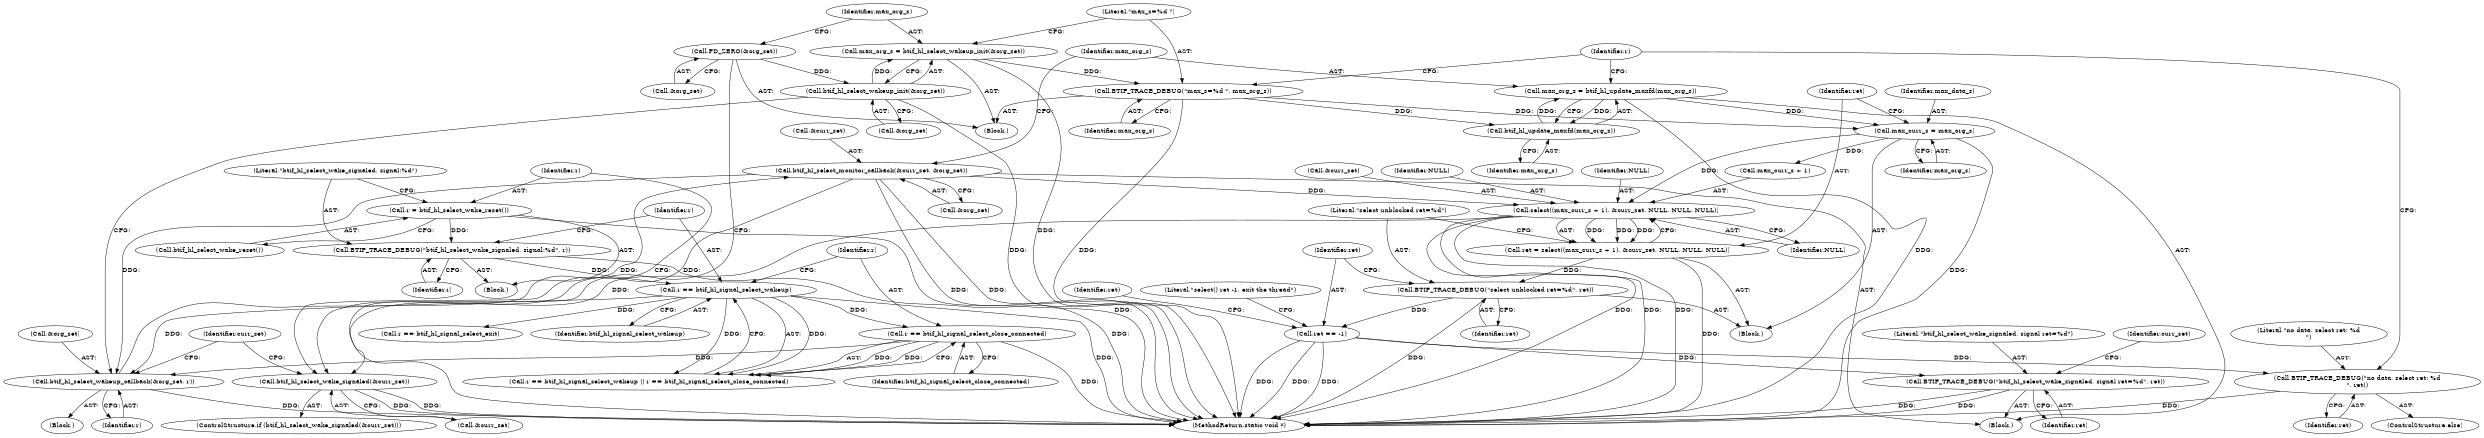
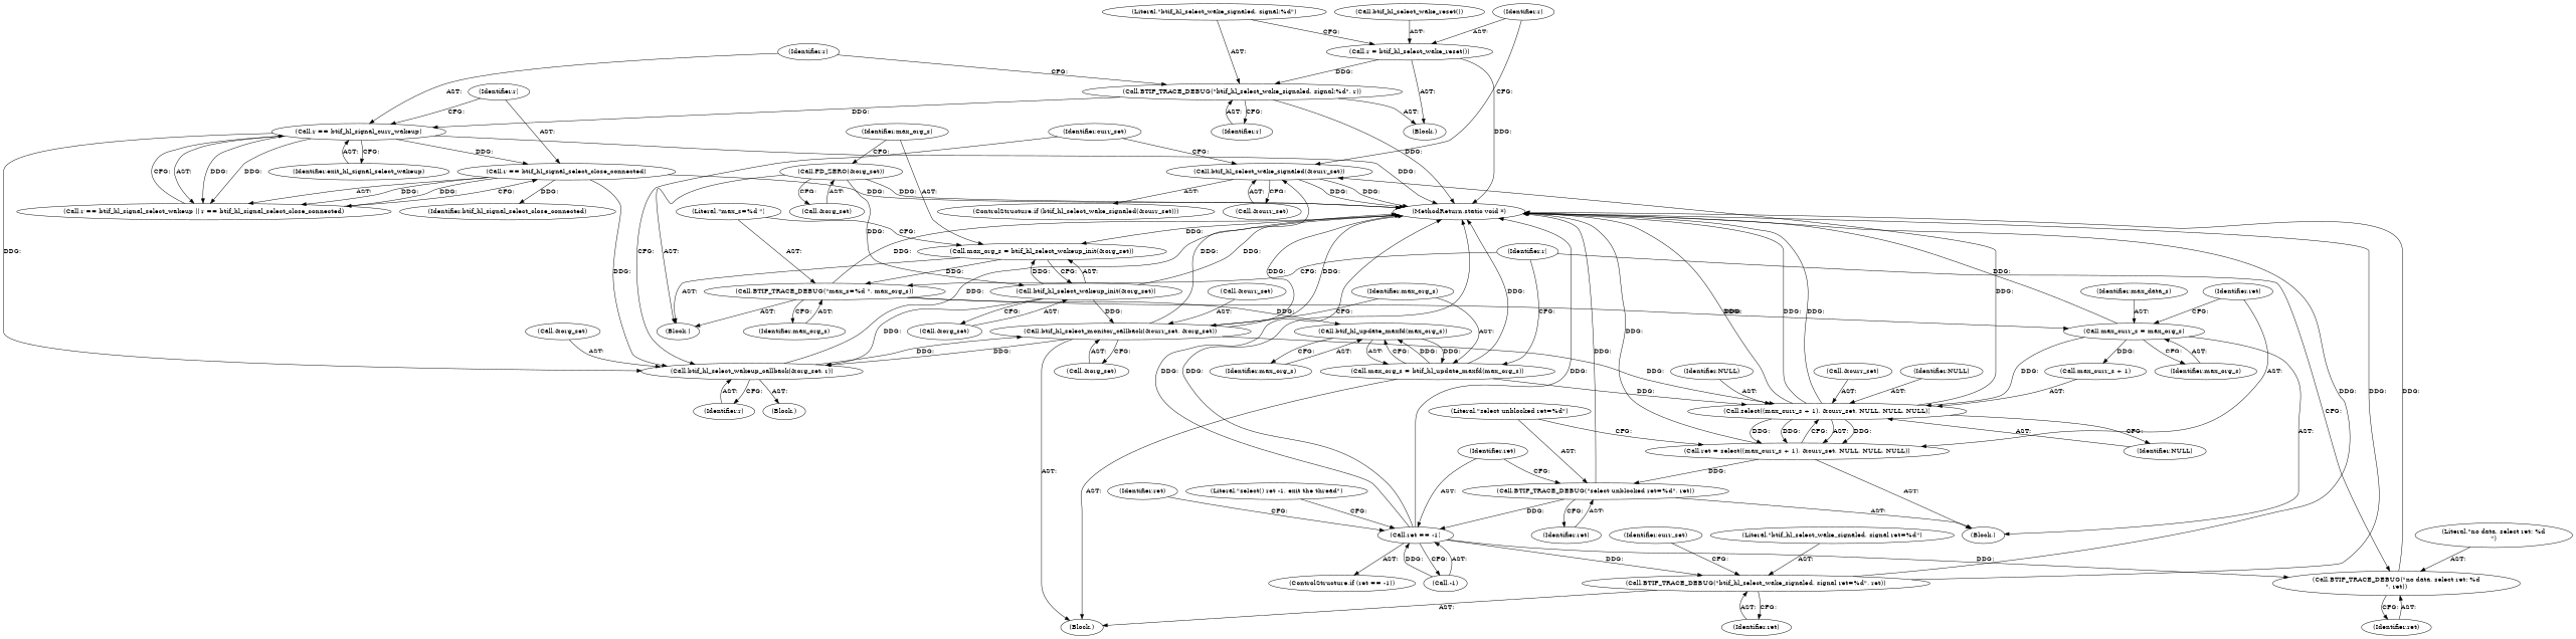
  digraph {
    n1 [label="(Call,btif_hl_select_wake_signaled(&curr_set))"]
    n2 [label="(ControlStructure,if (btif_hl_select_wake_signaled(&curr_set)))"]
    n3 [label="(Call,&curr_set)"]
    n4 [label="(MethodReturn,static void *)"]
    n5 [label="(Call,btif_hl_select_monitor_callback(&curr_set, &org_set))"]
    n6 [label="(Call,select((max_curr_s + 1), &curr_set, NULL, NULL, NULL))"]
    n7 [label="(Block,)"]
    n8 [label="(Call,btif_hl_select_wakeup_callback(&org_set, r))"]
    n9 [label="(Call,&org_set)"]
    n10 [label="(Call,ret = select((max_curr_s + 1), &curr_set, NULL, NULL, NULL))"]
    n11 [label="(Identifier,NULL)"]
    n12 [label="(Block,)"]
    n13 [label="(Call,BTIF_TRACE_DEBUG(\"select unblocked ret=%d\", ret))"]
    n14 [label="(Call,max_curr_s = max_org_s)"]
    n15 [label="(Call,max_curr_s + 1)"]
    n16 [label="(Identifier,max_org_s)"]
    n17 [label="(Call,max_org_s = btif_hl_update_maxfd(max_org_s))"]
    n18 [label="(Call,btif_hl_update_maxfd(max_org_s))"]
    n19 [label="(Identifier,max_org_s)"]
    n20 [label="(Call,BTIF_TRACE_DEBUG(\"max_s=%d \", max_org_s))"]
    n21 [label="(Block,)"]
    n22 [label="(Identifier,max_org_s)"]
    n23 [label="(Call,max_org_s = btif_hl_select_wakeup_init(&org_set))"]
    n24 [label="(Call,btif_hl_select_wakeup_init(&org_set))"]
    n25 [label="(Call,&org_set)"]
    n26 [label="(Block,)"]
    n27 [label="(Identifier,r)"]
    n28 [label="(Call,FD_ZERO(&org_set))"]
    n29 [label="(Call,&org_set)"]
-   n30 [label="(Call,r == btif_hl_signal_select_wakeup)"]
+   n30 [label="(Call,r == btif_hl_signal_curr_wakeup)"]
    n31 [label="(Call,r == btif_hl_signal_select_close_connected)"]
-   n32 [label="(Identifier,btif_hl_signal_select_wakeup)"]
+   n32 [label="(Identifier,exit_hl_signal_select_wakeup)"]
    n33 [label="(Call,r == btif_hl_signal_select_wakeup || r == btif_hl_signal_select_close_connected)"]
-   n34 [label="(Call,r == btif_hl_signal_select_exit)"]
    n35 [label="(Identifier,btif_hl_signal_select_close_connected)"]
    n36 [label="(Call,BTIF_TRACE_DEBUG(\"btif_hl_select_wake_signaled, signal:%d\", r))"]
    n37 [label="(Block,)"]
    n38 [label="(Identifier,r)"]
    n39 [label="(Call,r = btif_hl_select_wake_reset())"]
    n40 [label="(Call,btif_hl_select_wake_reset())"]
    n41 [label="(Call,ret == -1)"]
    n42 [label="(Identifier,ret)"]
    n43 [label="(Call,BTIF_TRACE_DEBUG(\"btif_hl_select_wake_signaled, signal ret=%d\", ret))"]
    n44 [label="(Call,BTIF_TRACE_DEBUG(\"no data, select ret: %d\n\", ret))"]
+   n45 [label="(ControlStructure,if (ret == -1))"]
+   n46 [label="(Call,-1)"]
    n47 [label="(Identifier,ret)"]
    n48 [label="(Identifier,ret)"]
-   n49 [label="(ControlStructure,else)"]
    n50 [label="(Call,&curr_set)"]
    n51 [label="(Call,&curr_set)"]
    n52 [label="(Identifier,max_org_s)"]
    n53 [label="(Identifier,r)"]
    n54 [label="(Call,&org_set)"]
    n55 [label="(Identifier,ret)"]
    n56 [label="(Identifier,max_data_s)"]
    n57 [label="(Identifier,curr_set)"]
    n58 [label="(Literal,\"btif_hl_select_wake_signaled, signal:%d\")"]
    n59 [label="(Identifier,r)"]
    n60 [label="(Literal,\"no data, select ret: %d\n\")"]
    n61 [label="(Identifier,NULL)"]
    n62 [label="(Literal,\"btif_hl_select_wake_signaled, signal ret=%d\")"]
    n63 [label="(Identifier,ret)"]
    n64 [label="(Identifier,max_org_s)"]
    n65 [label="(Identifier,r)"]
    n66 [label="(Identifier,curr_set)"]
    n67 [label="(Identifier,NULL)"]
    n68 [label="(Literal,\"max_s=%d \")"]
    n69 [label="(Literal,\"select() ret -1, exit the thread\")"]
    n70 [label="(Literal,\"select unblocked ret=%d\")"]
    n71 [label="(Identifier,ret)"]
    n72 [label="(Identifier,r)"]
    n1 -> n2 [label="AST: "]
    n1 -> n3 [label="CFG: "]
    n1 -> n4 [label="DDG: "]
    n1 -> n4 [label="DDG: "]
    n3 -> n1 [label="AST: "]
    n5 -> n1 [label="DDG: "]
    n5 -> n4 [label="DDG: "]
    n5 -> n4 [label="DDG: "]
    n5 -> n6 [label="DDG: "]
    n5 -> n7 [label="AST: "]
    n5 -> n8 [label="DDG: "]
    n5 -> n9 [label="CFG: "]
    n6 -> n1 [label="DDG: "]
    n6 -> n4 [label="DDG: "]
    n6 -> n4 [label="DDG: "]
    n6 -> n4 [label="DDG: "]
    n6 -> n10 [label="AST: "]
    n6 -> n10 [label="DDG: "]
    n6 -> n10 [label="DDG: "]
    n6 -> n10 [label="DDG: "]
    n6 -> n11 [label="CFG: "]
    n8 -> n4 [label="DDG: "]
    n8 -> n5 [label="DDG: "]
    n8 -> n26 [label="AST: "]
    n8 -> n27 [label="CFG: "]
    n9 -> n5 [label="AST: "]
    n10 -> n4 [label="DDG: "]
    n10 -> n6 [label="CFG: "]
    n10 -> n12 [label="AST: "]
    n10 -> n13 [label="DDG: "]
    n11 -> n6 [label="AST: "]
    n13 -> n4 [label="DDG: "]
    n13 -> n12 [label="AST: "]
    n13 -> n41 [label="DDG: "]
    n13 -> n42 [label="CFG: "]
    n14 -> n4 [label="DDG: "]
    n14 -> n6 [label="DDG: "]
    n14 -> n12 [label="AST: "]
    n14 -> n15 [label="DDG: "]
    n14 -> n16 [label="CFG: "]
    n15 -> n6 [label="AST: "]
    n16 -> n14 [label="AST: "]
    n17 -> n4 [label="DDG: "]
    n17 -> n7 [label="AST: "]
-   n17 -> n14 [label="DDG: "]
+   n17 -> n6 [label="DDG: "]
    n17 -> n18 [label="CFG: "]
    n17 -> n18 [label="DDG: "]
    n18 -> n17 [label="AST: "]
    n18 -> n17 [label="DDG: "]
    n18 -> n19 [label="CFG: "]
    n19 -> n18 [label="AST: "]
    n20 -> n4 [label="DDG: "]
    n20 -> n14 [label="DDG: "]
    n20 -> n18 [label="DDG: "]
    n20 -> n21 [label="AST: "]
    n20 -> n22 [label="CFG: "]
    n22 -> n20 [label="AST: "]
-   n23 -> n4 [label="DDG: "]
+   n4 -> n23 [label="DDG: "]
    n23 -> n20 [label="DDG: "]
    n23 -> n21 [label="AST: "]
    n23 -> n24 [label="CFG: "]
    n24 -> n4 [label="DDG: "]
-   n24 -> n8 [label="CFG: "]
+   n24 -> n5 [label="DDG: "]
+   n24 -> n8 [label="DDG: "]
    n24 -> n23 [label="AST: "]
    n24 -> n23 [label="DDG: "]
    n24 -> n25 [label="CFG: "]
    n25 -> n24 [label="AST: "]
    n27 -> n8 [label="AST: "]
-   n28 -> n4 [label="CFG: "]
+   n28 -> n4 [label="DDG: "]
    n28 -> n21 [label="AST: "]
    n28 -> n24 [label="DDG: "]
    n28 -> n29 [label="CFG: "]
    n29 -> n28 [label="AST: "]
    n30 -> n4 [label="DDG: "]
    n30 -> n8 [label="DDG: "]
    n30 -> n31 [label="DDG: "]
    n30 -> n32 [label="CFG: "]
    n30 -> n33 [label="AST: "]
    n30 -> n33 [label="DDG: "]
    n30 -> n33 [label="DDG: "]
-   n30 -> n34 [label="DDG: "]
    n31 -> n4 [label="DDG: "]
    n31 -> n8 [label="DDG: "]
    n31 -> n33 [label="AST: "]
    n31 -> n33 [label="DDG: "]
    n31 -> n33 [label="DDG: "]
-   n31 -> n35 [label="CFG: "]
+   n31 -> n35 [label="DDG: "]
    n32 -> n30 [label="AST: "]
    n33 -> n30 [label="CFG: "]
    n33 -> n31 [label="CFG: "]
-   n35 -> n31 [label="AST: "]
    n36 -> n4 [label="DDG: "]
    n36 -> n30 [label="DDG: "]
    n36 -> n37 [label="AST: "]
    n36 -> n38 [label="CFG: "]
    n38 -> n36 [label="AST: "]
    n39 -> n4 [label="DDG: "]
    n39 -> n36 [label="DDG: "]
    n39 -> n37 [label="AST: "]
-   n39 -> n40 [label="CFG: "]
    n40 -> n39 [label="AST: "]
    n41 -> n4 [label="DDG: "]
    n41 -> n4 [label="DDG: "]
    n41 -> n4 [label="DDG: "]
    n41 -> n43 [label="DDG: "]
    n41 -> n44 [label="DDG: "]
+   n41 -> n45 [label="AST: "]
+   n41 -> n46 [label="CFG: "]
    n42 -> n13 [label="AST: "]
    n43 -> n4 [label="DDG: "]
    n43 -> n4 [label="DDG: "]
    n43 -> n7 [label="AST: "]
    n43 -> n47 [label="CFG: "]
    n44 -> n4 [label="DDG: "]
    n44 -> n48 [label="CFG: "]
-   n44 -> n49 [label="AST: "]
+   n46 -> n41 [label="AST: "]
+   n46 -> n41 [label="DDG: "]
    n47 -> n43 [label="AST: "]
    n48 -> n44 [label="AST: "]
    n50 -> n5 [label="AST: "]
    n51 -> n6 [label="AST: "]
    n52 -> n23 [label="AST: "]
    n52 -> n28 [label="CFG: "]
    n53 -> n30 [label="CFG: "]
    n53 -> n31 [label="AST: "]
    n54 -> n8 [label="AST: "]
    n55 -> n41 [label="CFG: "]
    n56 -> n14 [label="AST: "]
    n57 -> n1 [label="CFG: "]
    n57 -> n8 [label="CFG: "]
    n58 -> n36 [label="AST: "]
    n58 -> n39 [label="CFG: "]
    n59 -> n30 [label="AST: "]
    n59 -> n36 [label="CFG: "]
    n60 -> n44 [label="AST: "]
    n61 -> n6 [label="AST: "]
    n62 -> n43 [label="AST: "]
    n63 -> n10 [label="AST: "]
    n63 -> n14 [label="CFG: "]
    n64 -> n5 [label="CFG: "]
    n64 -> n17 [label="AST: "]
    n65 -> n17 [label="CFG: "]
    n65 -> n20 [label="CFG: "]
    n65 -> n44 [label="CFG: "]
    n66 -> n43 [label="CFG: "]
    n67 -> n6 [label="AST: "]
    n68 -> n20 [label="AST: "]
    n68 -> n23 [label="CFG: "]
    n69 -> n41 [label="CFG: "]
    n70 -> n10 [label="CFG: "]
    n70 -> n13 [label="AST: "]
    n71 -> n13 [label="CFG: "]
    n71 -> n41 [label="AST: "]
    n72 -> n1 [label="CFG: "]
    n72 -> n39 [label="AST: "]
  }
